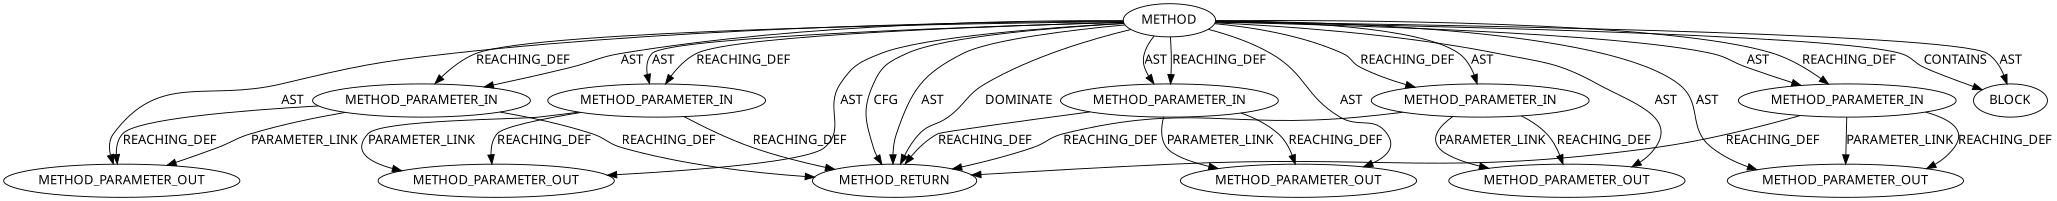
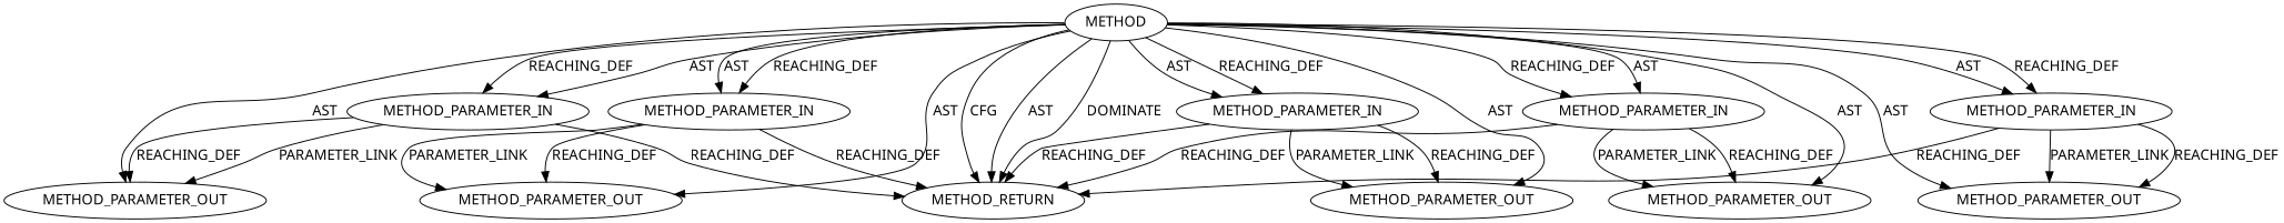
  digraph {
    fontname="Noto Sans"
    node [CODE=p4 EVALUATION_STRATEGY=BY_VALUE IS_VARIADIC=false ORDER=2 TYPE_FULL_NAME=ANY fontname="Noto Sans"]
    edge [fontname="Noto Sans"]
    n1 [INDEX=4 NAME=p4 ORDER=4 label=METHOD_PARAMETER_IN]
    n2 [INDEX=4 NAME=p4 ORDER=4 label=METHOD_PARAMETER_OUT]
    n3 [CODE=RET label=METHOD_RETURN IS_VARIADIC=""]
    n4 [CODE=p5 INDEX=5 NAME=p5 ORDER=5 label=METHOD_PARAMETER_IN]
    n5 [CODE=p5 INDEX=5 NAME=p5 ORDER=5 label=METHOD_PARAMETER_OUT]
-   n6 [ARGUMENT_INDEX=1 CODE="<empty>" ORDER=1 label=BLOCK EVALUATION_STRATEGY="" IS_VARIADIC=""]
    n7 [AST_PARENT_FULL_NAME="<global>" AST_PARENT_TYPE=NAMESPACE_BLOCK CODE="<empty>" FILENAME="<empty>" FULL_NAME=alloc_skb_with_frags IS_EXTERNAL=true NAME=alloc_skb_with_frags ORDER=0 label=METHOD EVALUATION_STRATEGY="" IS_VARIADIC="" TYPE_FULL_NAME=""]
    n8 [CODE=p2 INDEX=2 NAME=p2 label=METHOD_PARAMETER_IN]
    n9 [CODE=p3 INDEX=3 NAME=p3 ORDER=3 label=METHOD_PARAMETER_OUT]
    n10 [CODE=p1 INDEX=1 NAME=p1 ORDER=1 label=METHOD_PARAMETER_IN]
    n11 [CODE=p3 INDEX=3 NAME=p3 ORDER=3 label=METHOD_PARAMETER_IN]
    n12 [CODE=p1 INDEX=1 NAME=p1 ORDER=1 label=METHOD_PARAMETER_OUT]
    n13 [CODE=p2 INDEX=2 NAME=p2 label=METHOD_PARAMETER_OUT]
    n1 -> n2 [VARIABLE=p4 label=REACHING_DEF]
    n1 -> n2 [label=PARAMETER_LINK]
    n1 -> n3 [VARIABLE=p4 label=REACHING_DEF]
    n4 -> n3 [VARIABLE=p5 label=REACHING_DEF]
    n4 -> n5 [label=PARAMETER_LINK]
    n4 -> n5 [VARIABLE=p5 label=REACHING_DEF]
    n7 -> n1 [label=REACHING_DEF]
    n7 -> n1 [label=AST]
    n7 -> n2 [label=AST]
    n7 -> n3 [label=CFG]
    n7 -> n3 [label=AST]
    n7 -> n3 [label=DOMINATE]
    n7 -> n4 [label=AST]
    n7 -> n4 [label=REACHING_DEF]
    n7 -> n5 [label=AST]
-   n7 -> n6 [label=CONTAINS]
-   n7 -> n6 [label=AST]
    n7 -> n8 [label=REACHING_DEF]
    n7 -> n8 [label=AST]
    n7 -> n9 [label=AST]
    n7 -> n10 [label=AST]
    n7 -> n10 [label=REACHING_DEF]
    n7 -> n11 [label=REACHING_DEF]
    n7 -> n11 [label=AST]
    n7 -> n12 [label=AST]
    n7 -> n13 [label=AST]
    n8 -> n3 [VARIABLE=p2 label=REACHING_DEF]
    n8 -> n13 [VARIABLE=p2 label=REACHING_DEF]
    n8 -> n13 [label=PARAMETER_LINK]
    n10 -> n3 [VARIABLE=p1 label=REACHING_DEF]
    n10 -> n12 [label=PARAMETER_LINK]
    n10 -> n12 [VARIABLE=p1 label=REACHING_DEF]
    n11 -> n3 [VARIABLE=p3 label=REACHING_DEF]
    n11 -> n9 [label=PARAMETER_LINK]
    n11 -> n9 [VARIABLE=p3 label=REACHING_DEF]
  }
